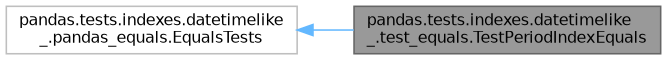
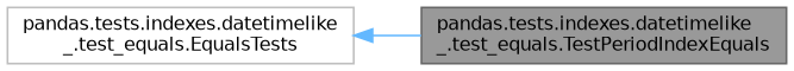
  digraph {
    rankdir=LR
    node [fontname=Helvetica fontsize=10 shape=box style=filled]
    n1 [color=gray40 fillcolor=grey60 fontcolor=black height=0.2 label="pandas.tests.indexes.datetimelike\l_.test_equals.TestPeriodIndexEquals" width=0.4]
-   n2 [color=grey75 fillcolor=white height=0.2 label="pandas.tests.indexes.datetimelike\l_.pandas_equals.EqualsTests" width=0.4]
+   n2 [color=grey75 fillcolor=white height=0.2 label="pandas.tests.indexes.datetimelike\l_.test_equals.EqualsTests" width=0.4]
    n2 -> n1 [color=steelblue1 dir=back fontname=Helvetica fontsize=10 labelfontname=Helvetica labelfontsize=10 style=solid]
  }
